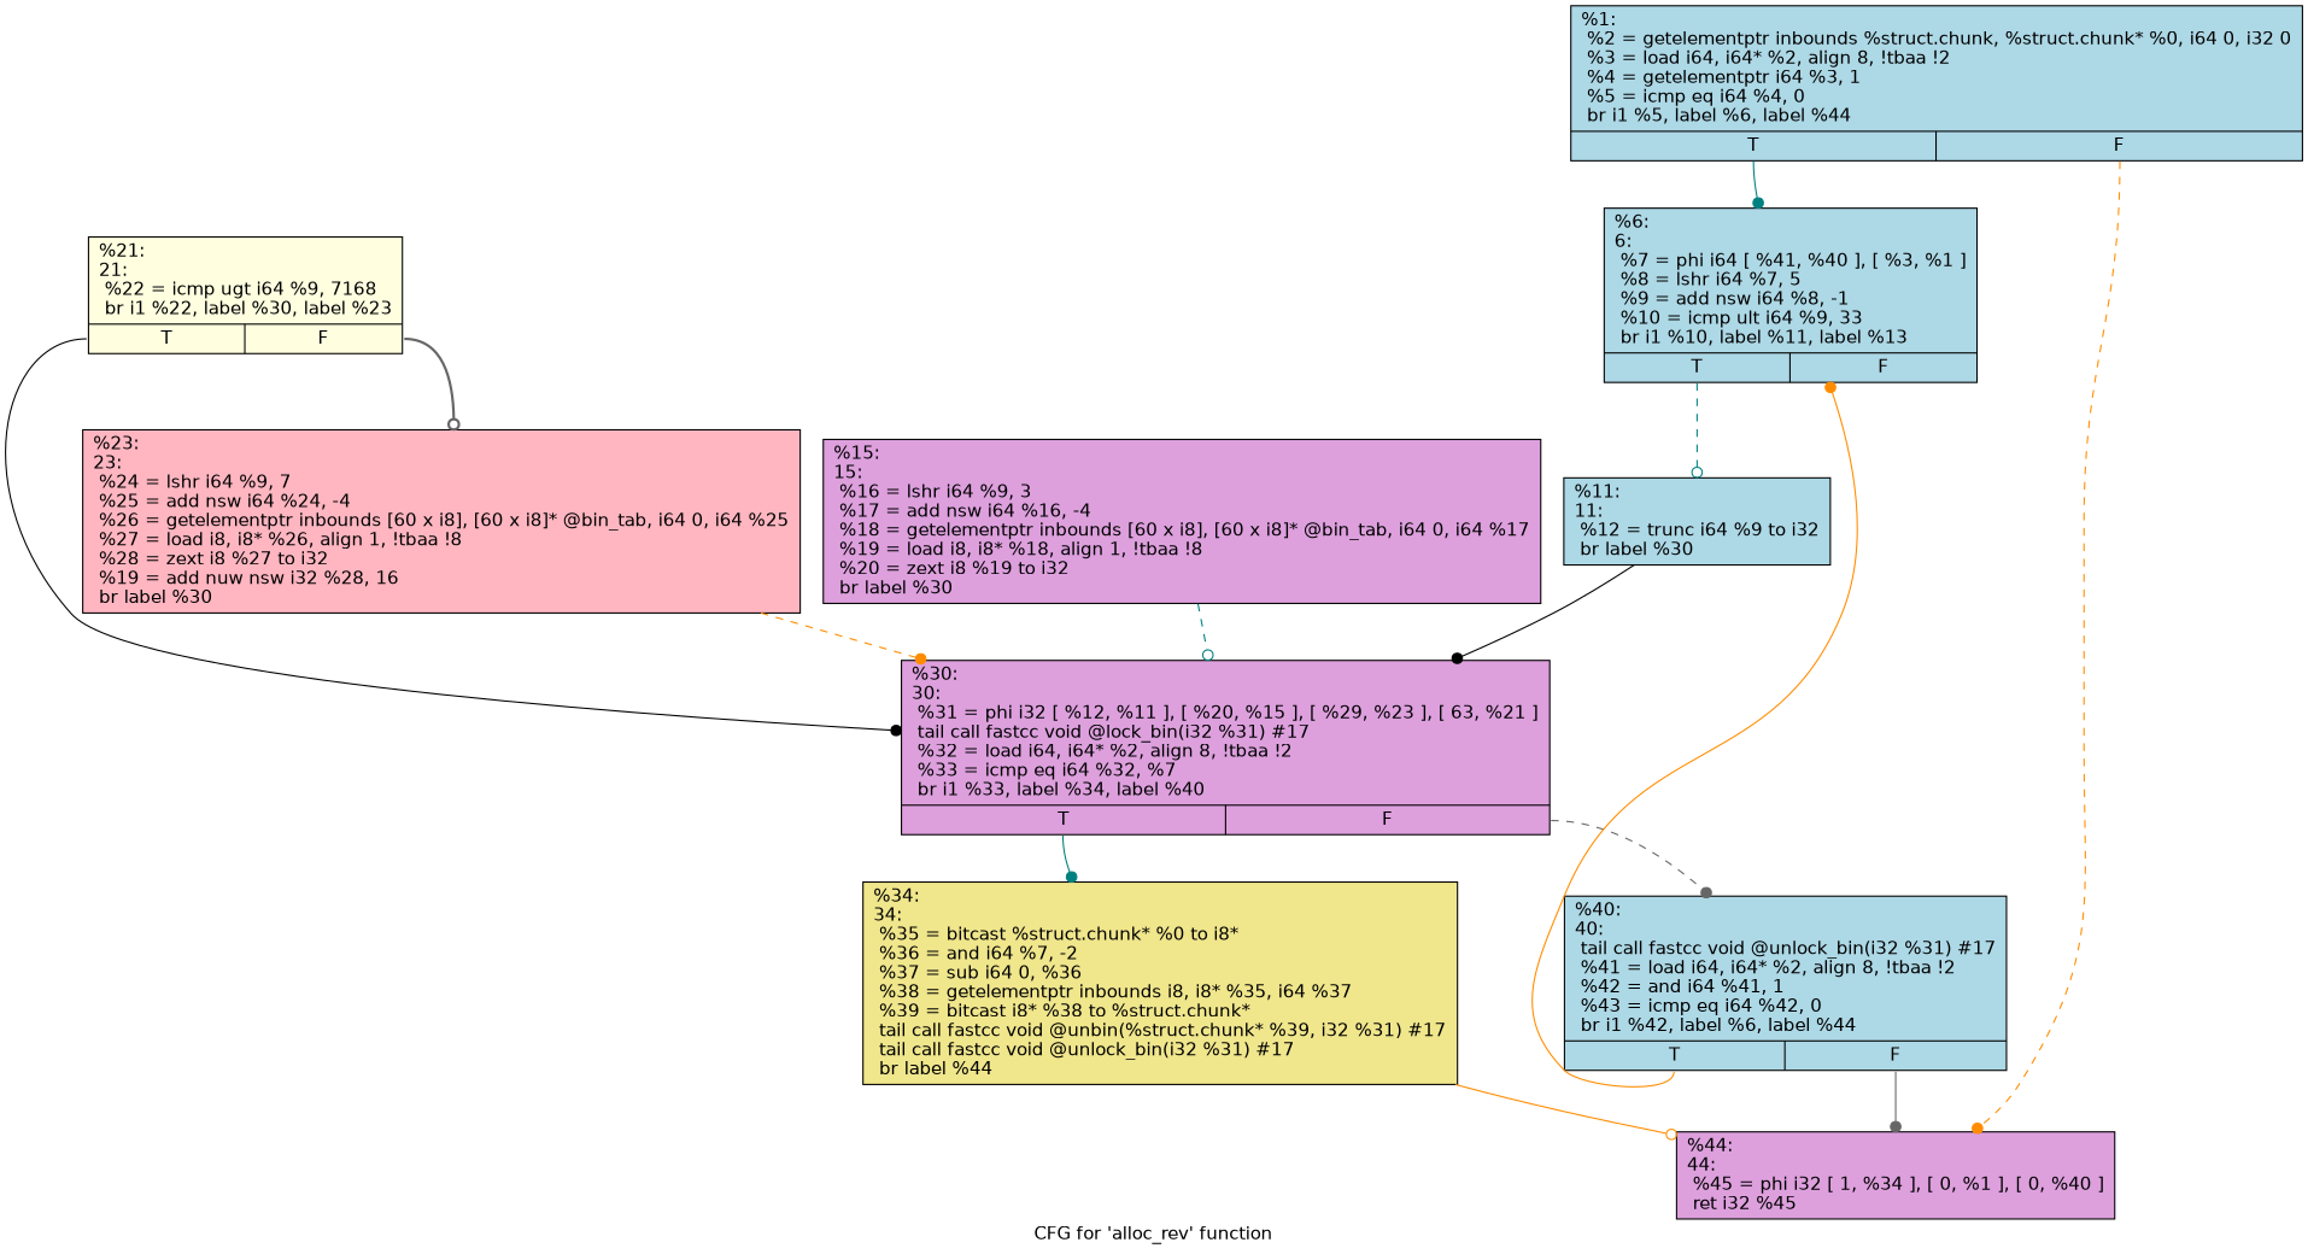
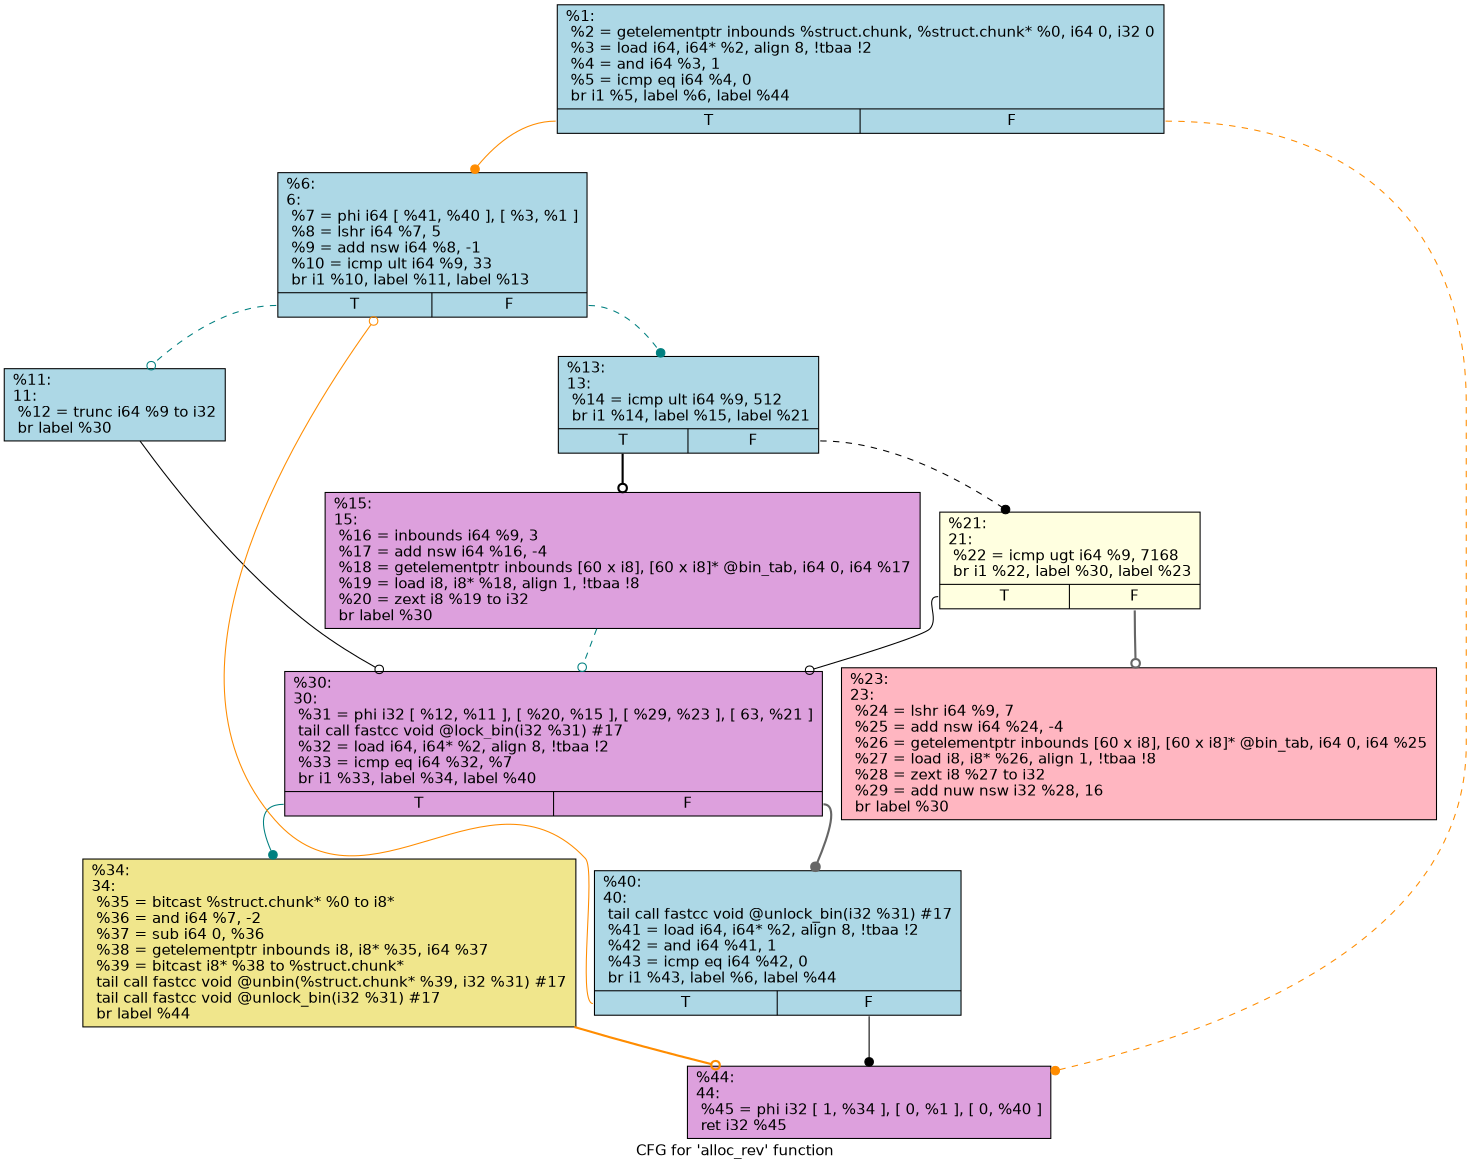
  digraph {
    fontname="DejaVu Sans"
    label="CFG for 'alloc_rev' function"
    node [fillcolor=lightblue fontname="DejaVu Sans" shape=record style=filled]
    edge [arrowhead=dot color=teal fontname="DejaVu Sans" style=solid tailport=s0]
-   n1 [label="{%1:\l  %2 = getelementptr inbounds %struct.chunk, %struct.chunk* %0, i64 0, i32 0\l  %3 = load i64, i64* %2, align 8, !tbaa !2\l  %4 = getelementptr i64 %3, 1\l  %5 = icmp eq i64 %4, 0\l  br i1 %5, label %6, label %44\l|{<s0>T|<s1>F}}"]
+   n1 [label="{%1:\l  %2 = getelementptr inbounds %struct.chunk, %struct.chunk* %0, i64 0, i32 0\l  %3 = load i64, i64* %2, align 8, !tbaa !2\l  %4 = and i64 %3, 1\l  %5 = icmp eq i64 %4, 0\l  br i1 %5, label %6, label %44\l|{<s0>T|<s1>F}}"]
    n2 [label="{%6:\l6:                                                \l  %7 = phi i64 [ %41, %40 ], [ %3, %1 ]\l  %8 = lshr i64 %7, 5\l  %9 = add nsw i64 %8, -1\l  %10 = icmp ult i64 %9, 33\l  br i1 %10, label %11, label %13\l|{<s0>T|<s1>F}}"]
    n3 [fillcolor=plum label="{%44:\l44:                                               \l  %45 = phi i32 [ 1, %34 ], [ 0, %1 ], [ 0, %40 ]\l  ret i32 %45\l}"]
    n4 [label="{%11:\l11:                                               \l  %12 = trunc i64 %9 to i32\l  br label %30\l}"]
+   n5 [label="{%13:\l13:                                               \l  %14 = icmp ult i64 %9, 512\l  br i1 %14, label %15, label %21\l|{<s0>T|<s1>F}}"]
    n6 [fillcolor=plum label="{%30:\l30:                                               \l  %31 = phi i32 [ %12, %11 ], [ %20, %15 ], [ %29, %23 ], [ 63, %21 ]\l  tail call fastcc void @lock_bin(i32 %31) #17\l  %32 = load i64, i64* %2, align 8, !tbaa !2\l  %33 = icmp eq i64 %32, %7\l  br i1 %33, label %34, label %40\l|{<s0>T|<s1>F}}"]
-   n7 [fillcolor=plum label="{%15:\l15:                                               \l  %16 = lshr i64 %9, 3\l  %17 = add nsw i64 %16, -4\l  %18 = getelementptr inbounds [60 x i8], [60 x i8]* @bin_tab, i64 0, i64 %17\l  %19 = load i8, i8* %18, align 1, !tbaa !8\l  %20 = zext i8 %19 to i32\l  br label %30\l}"]
+   n7 [fillcolor=plum label="{%15:\l15:                                               \l  %16 = inbounds i64 %9, 3\l  %17 = add nsw i64 %16, -4\l  %18 = getelementptr inbounds [60 x i8], [60 x i8]* @bin_tab, i64 0, i64 %17\l  %19 = load i8, i8* %18, align 1, !tbaa !8\l  %20 = zext i8 %19 to i32\l  br label %30\l}"]
    n8 [fillcolor=lightyellow label="{%21:\l21:                                               \l  %22 = icmp ugt i64 %9, 7168\l  br i1 %22, label %30, label %23\l|{<s0>T|<s1>F}}"]
    n9 [fillcolor=khaki label="{%34:\l34:                                               \l  %35 = bitcast %struct.chunk* %0 to i8*\l  %36 = and i64 %7, -2\l  %37 = sub i64 0, %36\l  %38 = getelementptr inbounds i8, i8* %35, i64 %37\l  %39 = bitcast i8* %38 to %struct.chunk*\l  tail call fastcc void @unbin(%struct.chunk* %39, i32 %31) #17\l  tail call fastcc void @unlock_bin(i32 %31) #17\l  br label %44\l}"]
-   n10 [label="{%40:\l40:                                               \l  tail call fastcc void @unlock_bin(i32 %31) #17\l  %41 = load i64, i64* %2, align 8, !tbaa !2\l  %42 = and i64 %41, 1\l  %43 = icmp eq i64 %42, 0\l  br i1 %42, label %6, label %44\l|{<s0>T|<s1>F}}"]
-   n11 [fillcolor=lightpink label="{%23:\l23:                                               \l  %24 = lshr i64 %9, 7\l  %25 = add nsw i64 %24, -4\l  %26 = getelementptr inbounds [60 x i8], [60 x i8]* @bin_tab, i64 0, i64 %25\l  %27 = load i8, i8* %26, align 1, !tbaa !8\l  %28 = zext i8 %27 to i32\l  %19 = add nuw nsw i32 %28, 16\l  br label %30\l}"]
-   n1 -> n2
+   n10 [label="{%40:\l40:                                               \l  tail call fastcc void @unlock_bin(i32 %31) #17\l  %41 = load i64, i64* %2, align 8, !tbaa !2\l  %42 = and i64 %41, 1\l  %43 = icmp eq i64 %42, 0\l  br i1 %43, label %6, label %44\l|{<s0>T|<s1>F}}"]
+   n11 [fillcolor=lightpink label="{%23:\l23:                                               \l  %24 = lshr i64 %9, 7\l  %25 = add nsw i64 %24, -4\l  %26 = getelementptr inbounds [60 x i8], [60 x i8]* @bin_tab, i64 0, i64 %25\l  %27 = load i8, i8* %26, align 1, !tbaa !8\l  %28 = zext i8 %27 to i32\l  %29 = add nuw nsw i32 %28, 16\l  br label %30\l}"]
+   n1 -> n2 [color=darkorange]
    n1 -> n3 [color=darkorange style=dashed tailport=s1]
    n2 -> n4 [arrowhead=odot style=dashed]
-   n4 -> n6 [color=black]
+   n2 -> n5 [style=dashed tailport=s1]
+   n4 -> n6 [arrowhead=odot color=black]
+   n5 -> n7 [arrowhead=odot color=black style=bold]
+   n5 -> n8 [color=black style=dashed tailport=s1]
    n6 -> n9
-   n6 -> n10 [color=gray40 style=dashed tailport=s1]
+   n6 -> n10 [color=gray40 style=bold tailport=s1]
    n7 -> n6 [arrowhead=odot style=dashed]
-   n8 -> n6 [color=black]
+   n8 -> n6 [arrowhead=odot color=black]
    n8 -> n11 [arrowhead=odot color=gray40 style=bold tailport=s1]
-   n9 -> n3 [arrowhead=odot color=darkorange]
-   n10 -> n2 [color=darkorange]
-   n10 -> n3 [color=gray40 tailport=s1]
-   n11 -> n6 [color=darkorange style=dashed]
+   n9 -> n3 [arrowhead=odot color=darkorange style=bold]
+   n10 -> n2 [arrowhead=odot color=darkorange]
+   n10 -> n3 [color=black tailport=s1]
  }
